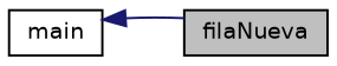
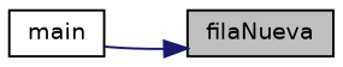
  digraph {
    rankdir=RL
    node [color=black fontname=Helvetica fontsize=10 shape=record style=filled]
    n1 [fillcolor=grey75 fontcolor=black height=0.2 label=filaNueva width=0.4]
    n2 [fillcolor=white height=0.2 label=main width=0.4]
-   n2 -> n1 [color=midnightblue dir=back fontname=Helvetica fontsize=10 labelfontname=Helvetica labelfontsize=10 style=solid]
+   n1 -> n2 [color=midnightblue dir=back fontname=Helvetica fontsize=10 labelfontname=Helvetica labelfontsize=10 style=solid]
  }
